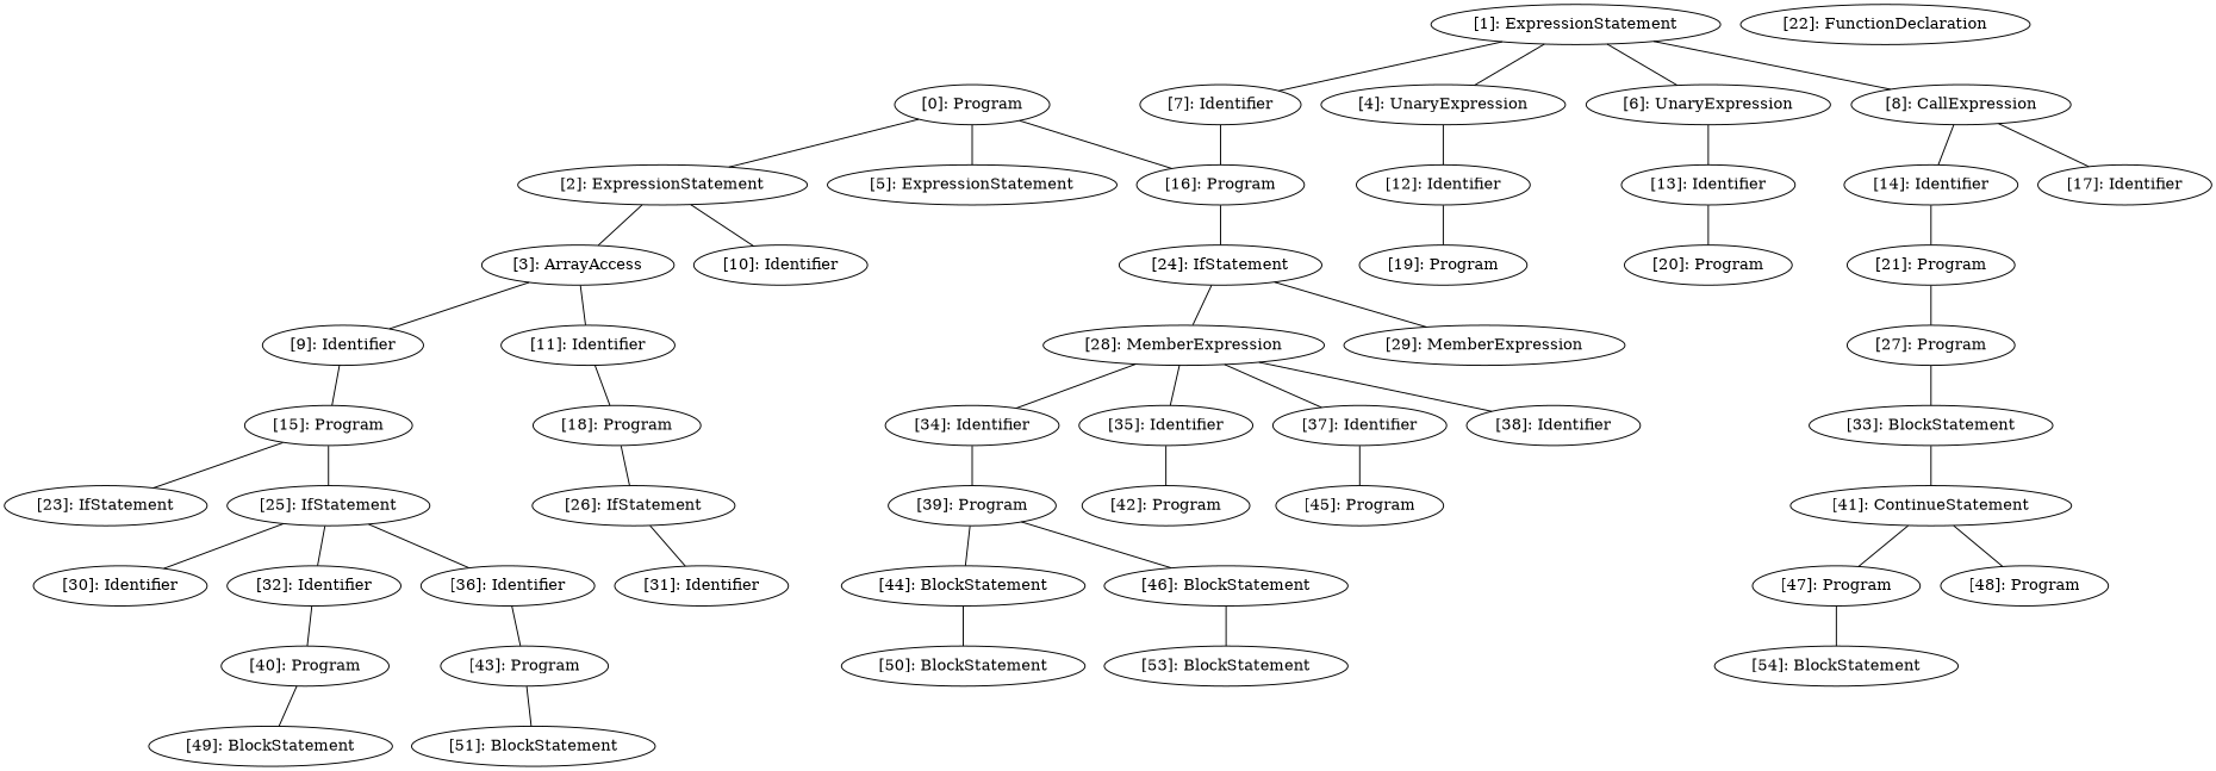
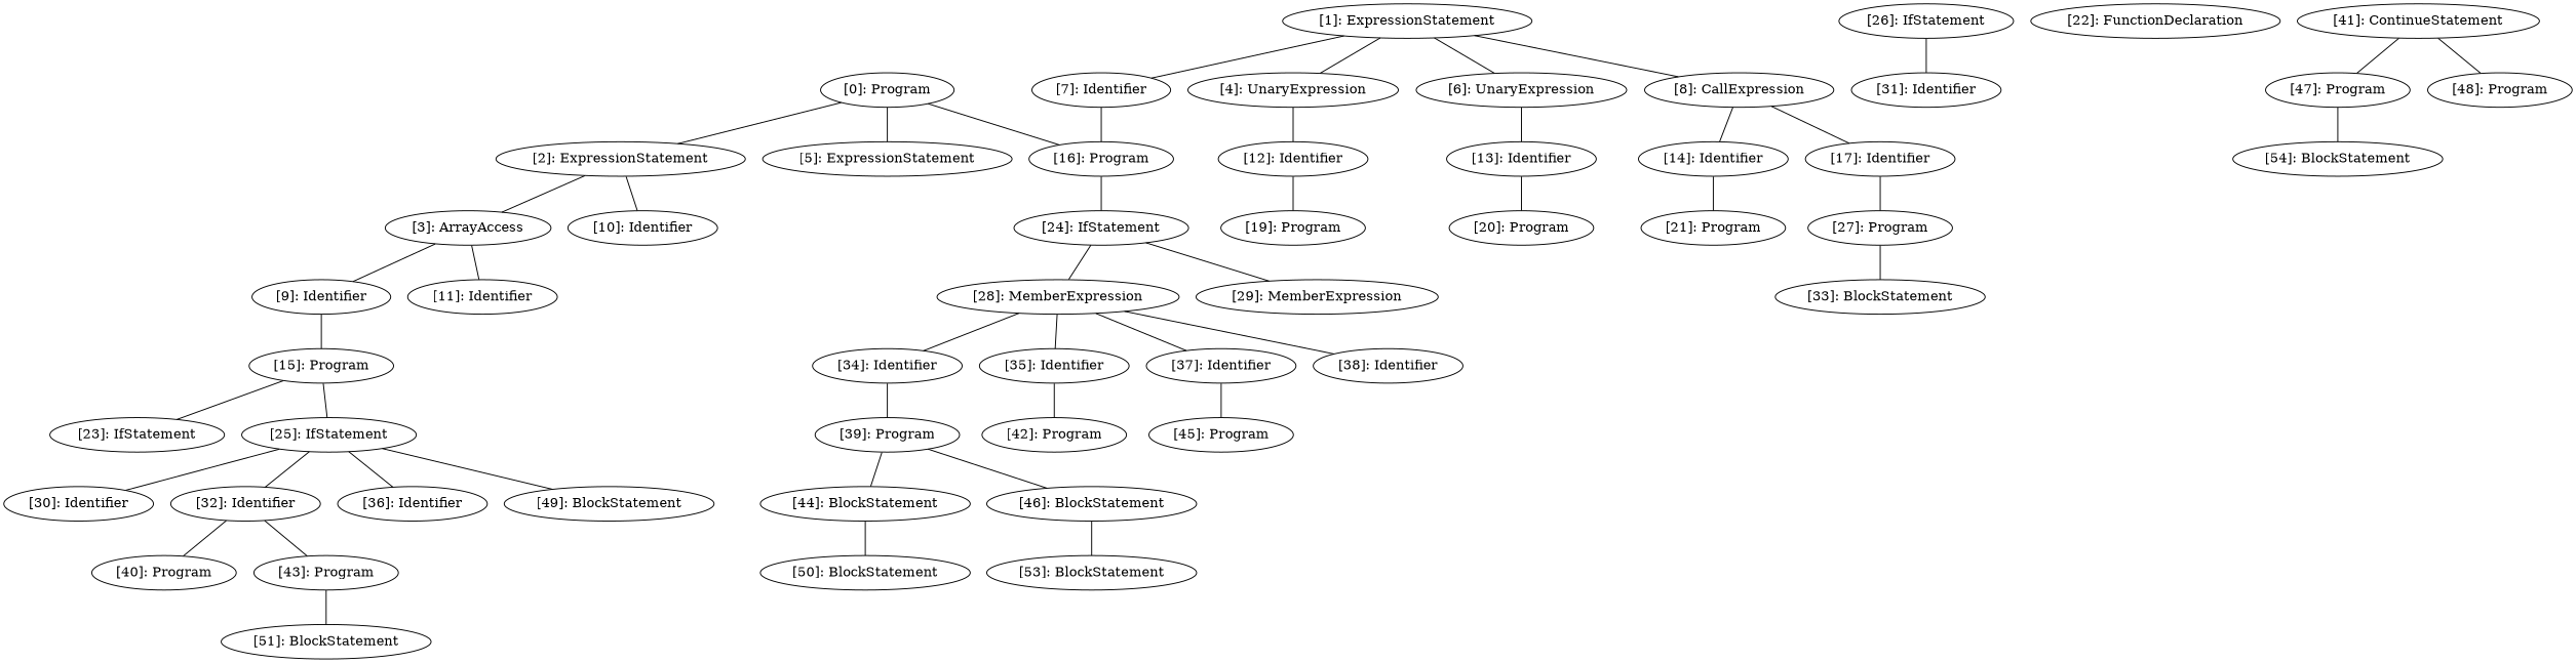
  graph {
    n1 [label="[0]: Program"]
    n2 [label="[2]: ExpressionStatement"]
    n3 [label="[5]: ExpressionStatement"]
    n4 [label="[16]: Program"]
    n5 [label="[1]: ExpressionStatement"]
    n6 [label="[4]: UnaryExpression"]
    n7 [label="[6]: UnaryExpression"]
    n8 [label="[7]: Identifier"]
    n9 [label="[8]: CallExpression"]
    n10 [label="[3]: ArrayAccess"]
    n11 [label="[10]: Identifier"]
    n12 [label="[12]: Identifier"]
    n13 [label="[13]: Identifier"]
    n14 [label="[14]: Identifier"]
    n15 [label="[17]: Identifier"]
    n16 [label="[9]: Identifier"]
    n17 [label="[11]: Identifier"]
    n18 [label="[15]: Program"]
-   n19 [label="[18]: Program"]
    n20 [label="[19]: Program"]
    n21 [label="[20]: Program"]
    n22 [label="[24]: IfStatement"]
    n23 [label="[21]: Program"]
    n24 [label="[27]: Program"]
    n25 [label="[23]: IfStatement"]
    n26 [label="[25]: IfStatement"]
    n27 [label="[26]: IfStatement"]
    n28 [label="[30]: Identifier"]
    n29 [label="[32]: Identifier"]
    n30 [label="[36]: Identifier"]
    n31 [label="[28]: MemberExpression"]
    n32 [label="[29]: MemberExpression"]
    n33 [label="[33]: BlockStatement"]
    n34 [label="[31]: Identifier"]
    n35 [label="[22]: FunctionDeclaration"]
    n36 [label="[34]: Identifier"]
    n37 [label="[35]: Identifier"]
    n38 [label="[37]: Identifier"]
    n39 [label="[38]: Identifier"]
    n40 [label="[40]: Program"]
    n41 [label="[43]: Program"]
    n42 [label="[41]: ContinueStatement"]
    n43 [label="[39]: Program"]
    n44 [label="[42]: Program"]
    n45 [label="[45]: Program"]
    n46 [label="[49]: BlockStatement"]
    n47 [label="[47]: Program"]
    n48 [label="[48]: Program"]
    n49 [label="[44]: BlockStatement"]
    n50 [label="[46]: BlockStatement"]
    n51 [label="[51]: BlockStatement"]
    n52 [label="[50]: BlockStatement"]
    n53 [label="[53]: BlockStatement"]
    n54 [label="[54]: BlockStatement"]
    n1 -- n2
    n1 -- n3
    n1 -- n4
    n2 -- n10
    n2 -- n11
    n4 -- n22
    n5 -- n6
    n5 -- n7
    n5 -- n8
    n5 -- n9
    n6 -- n12
    n7 -- n13
    n8 -- n4
    n9 -- n14
    n9 -- n15
    n10 -- n16
    n10 -- n17
    n12 -- n20
    n13 -- n21
    n14 -- n23
-   n23 -- n24
+   n15 -- n24
    n16 -- n18
-   n17 -- n19
    n18 -- n25
    n18 -- n26
-   n19 -- n27
    n22 -- n31
    n22 -- n32
    n24 -- n33
    n26 -- n28
    n26 -- n29
    n26 -- n30
    n27 -- n34
    n29 -- n40
-   n30 -- n41
+   n29 -- n41
    n31 -- n36
    n31 -- n37
    n31 -- n38
    n31 -- n39
-   n33 -- n42
    n36 -- n43
    n37 -- n44
    n38 -- n45
-   n40 -- n46
+   n26 -- n46
    n41 -- n51
    n42 -- n47
    n42 -- n48
    n43 -- n49
    n43 -- n50
    n47 -- n54
    n49 -- n52
    n50 -- n53
  }
